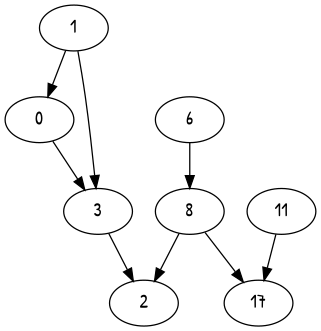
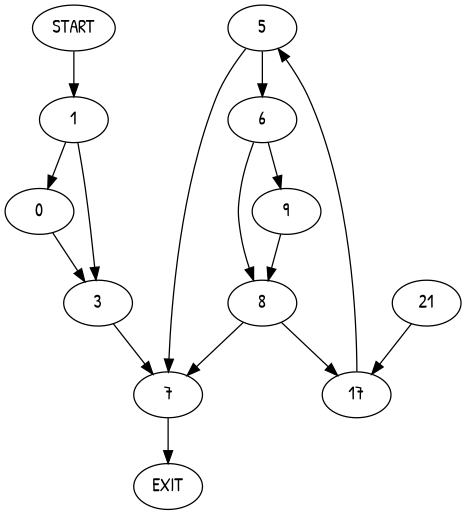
  digraph {
    fontname="Patrick Hand"
    node [fontname="Patrick Hand"]
    edge [fontname="Patrick Hand"]
+   n1 [label=START]
    1
    n3 [label=0]
    3
-   7 [label=2]
+   n5 [label=EXIT]
+   7
+   5
    6
    8
+   9
    n11 [label=17]
-   11
+   11 [label=21]
+   n1 -> 1
    1 -> n3
    1 -> 3
    n3 -> 3
    3 -> 7
+   7 -> n5
+   5 -> 7
+   5 -> 6
    6 -> 8
+   6 -> 9
    8 -> 7
    8 -> n11
+   9 -> 8
+   n11 -> 5
    11 -> n11
  }
